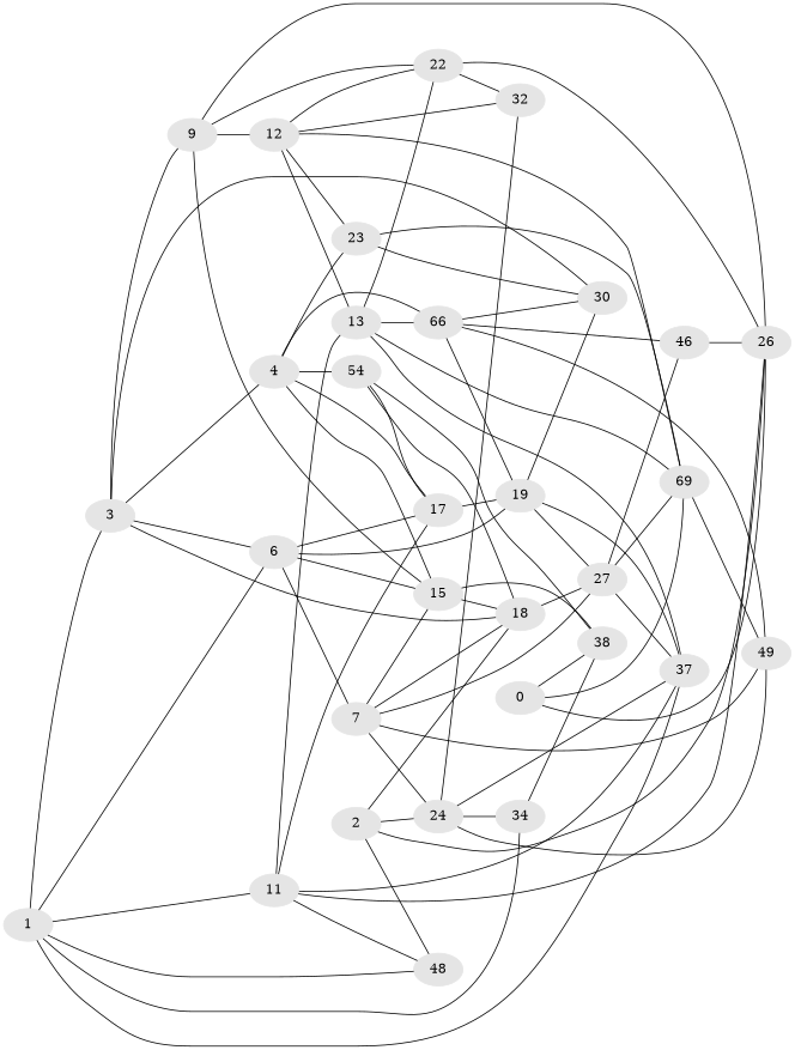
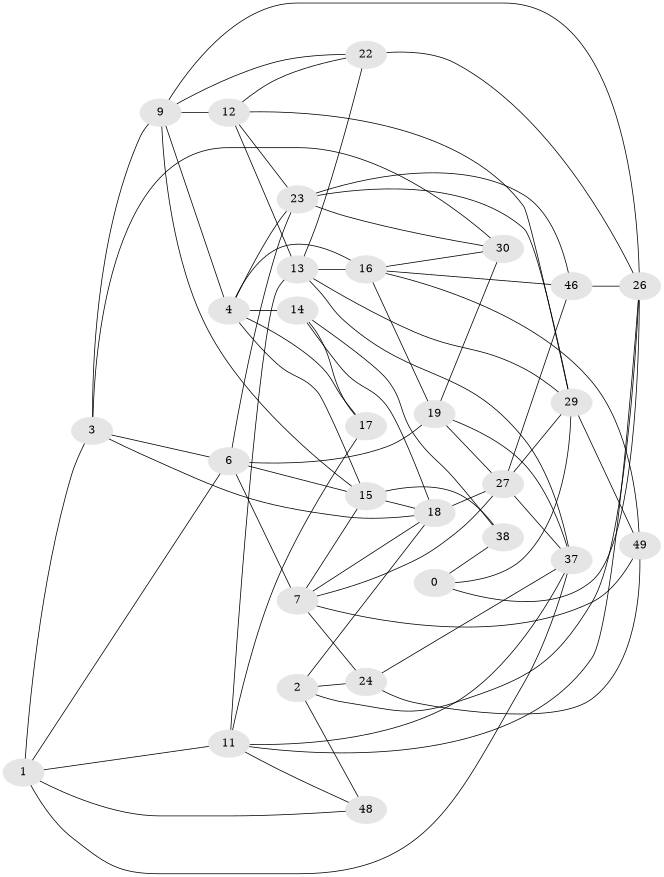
  graph {
    rankdir=LR
    node [color=gray90 style=filled]
    1 [super="+42"]
    3 [super="+21"]
    6 [super="+10"]
    11 [super="+35"]
-   34
    37 [super="+41"]
    48
    18 [super="+47"]
    4 [super="+39"]
    9 [super="+31"]
    30
    15 [super="+52"]
    23 [super="+33"]
    7 [super="+8"]
    19 [super="+20"]
    26 [super="+51"]
    17
    13 [super="+28"]
    38 [super="+44"]
    27 [super="+50"]
    2
    24 [super="+43"]
    49
-   32
-   14 [label=54]
-   16 [super="+40" label=66]
+   14
+   16 [super="+40"]
    12 [super="+25"]
    22 [super="+45"]
    46
-   29 [super="+36" label=69]
+   29 [super="+36"]
    n31 [label=0]
    1 -- 3
    1 -- 6
    1 -- 11
-   1 -- 34
    1 -- 37
    1 -- 48
    3 -- 6
    3 -- 18
-   3 -- 4
+   9 -- 4
    3 -- 9
    3 -- 30
    6 -- 15
-   6 -- 17
+   6 -- 23
    6 -- 7
    6 -- 19
    11 -- 37
    11 -- 48
    11 -- 26
    11 -- 17
    11 -- 13
-   34 -- 38 [weight=2]
    18 -- 27
    4 -- 15
    4 -- 23
    4 -- 17
    4 -- 14
    4 -- 16
    9 -- 15
    9 -- 26 [weight=2]
    9 -- 12
    9 -- 22
    15 -- 18
    15 -- 38
    23 -- 30
+   23 -- 46
    23 -- 29
    7 -- 18
    7 -- 15
    7 -- 27
    7 -- 24
    7 -- 49
    19 -- 37
    19 -- 30
    19 -- 27
-   17 -- 19
    13 -- 37
    13 -- 16
    13 -- 22
    13 -- 29
    27 -- 37
    27 -- 46
    27 -- 29
    2 -- 48
    2 -- 18
    2 -- 26
    2 -- 24
-   24 -- 34
    24 -- 37
    24 -- 49
-   24 -- 32
    14 -- 18
    14 -- 17
    14 -- 38
    16 -- 30
    16 -- 19
    16 -- 49
    16 -- 46
    12 -- 23
    12 -- 13
-   12 -- 32
    12 -- 22
    12 -- 29
    22 -- 26
-   22 -- 32 [weight=2]
    46 -- 26
    29 -- 49
    n31 -- 26
    n31 -- 38 [weight=2]
    n31 -- 29
  }
